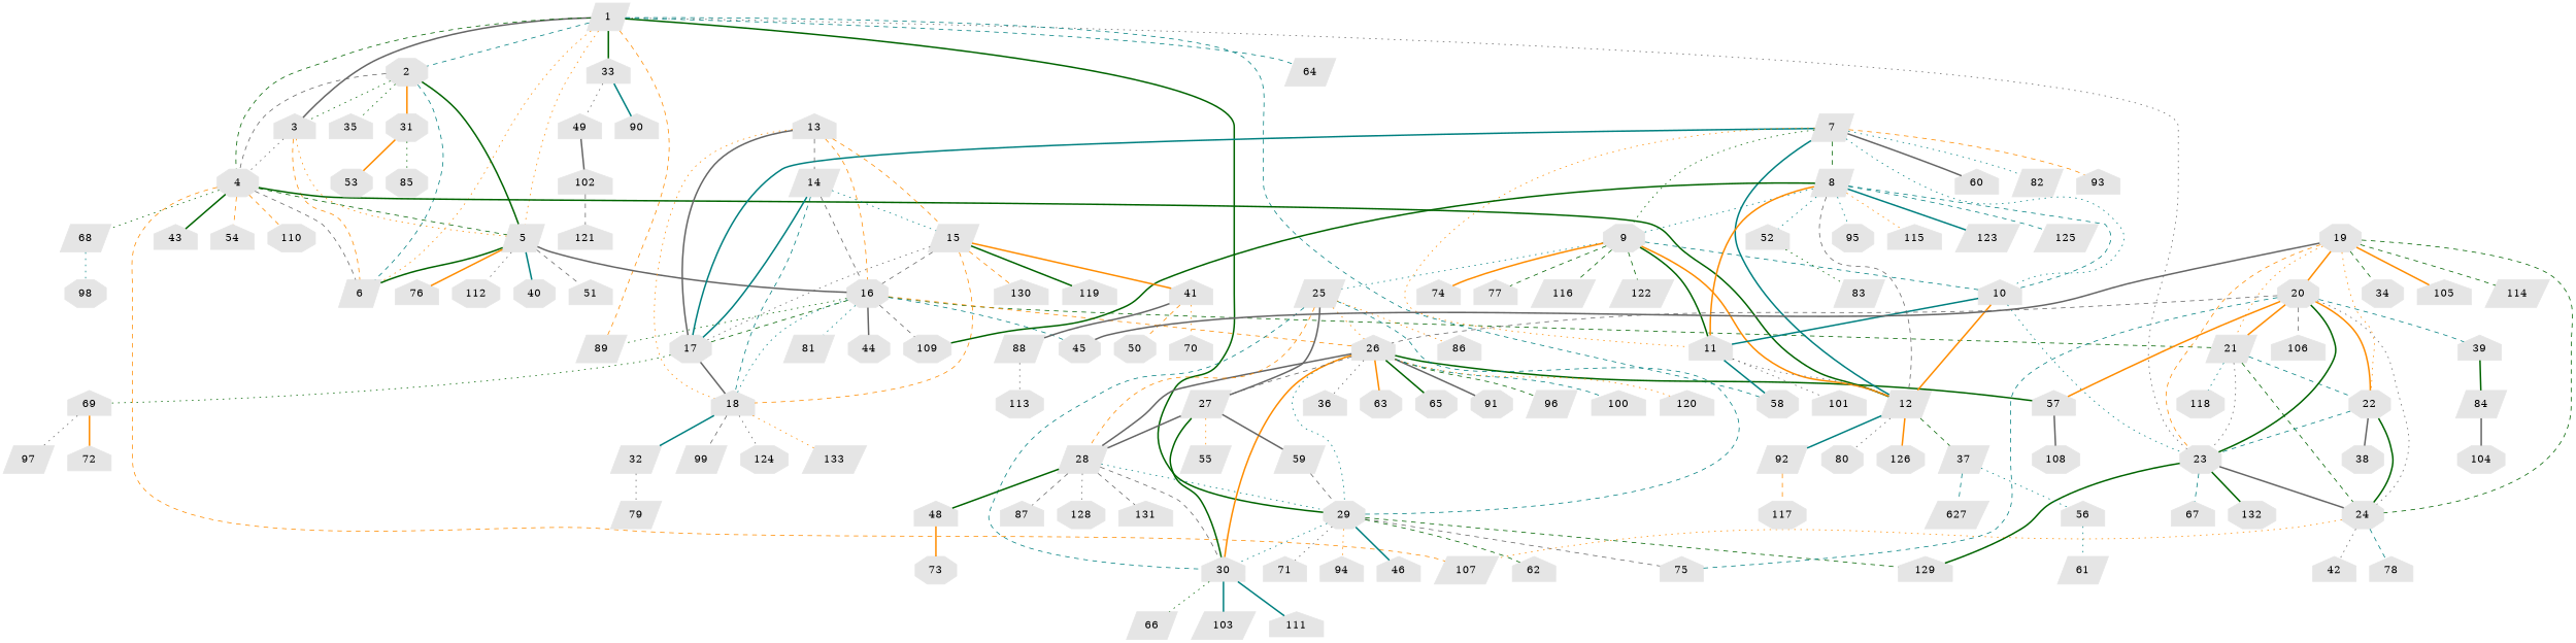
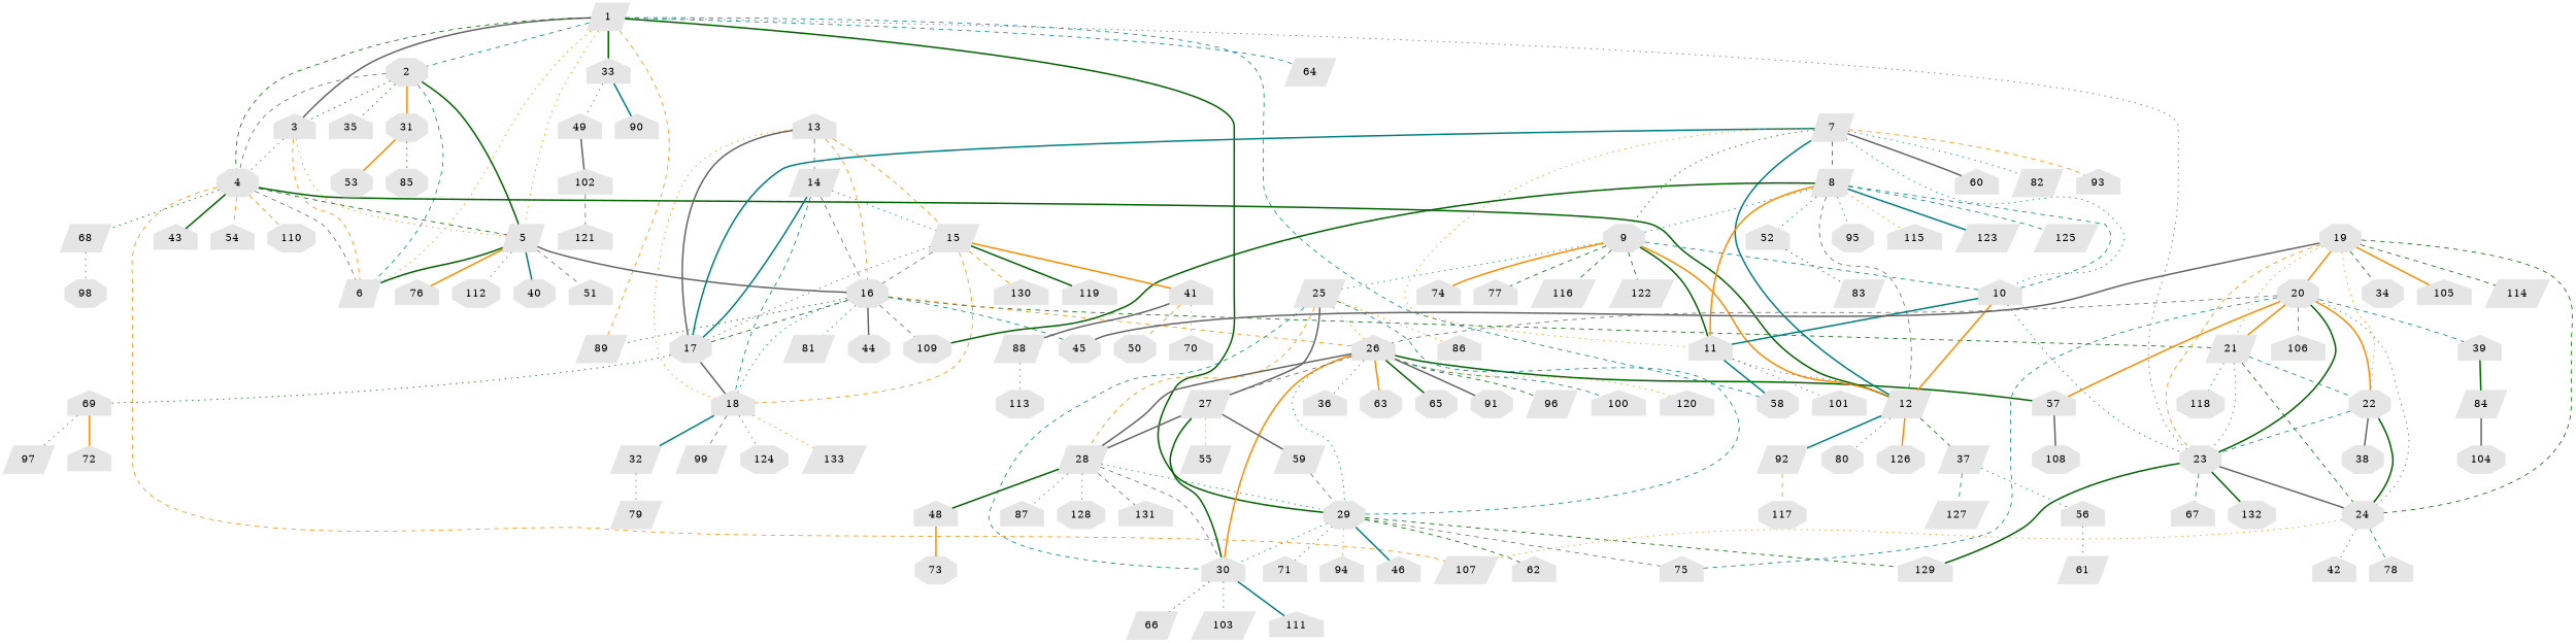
  graph {
    node [color=gray90 shape=house style=filled]
    edge [color=gray40 style=dashed]
    1 [shape=parallelogram]
    2 [shape=octagon]
    3
    4 [shape=octagon]
    5 [shape=parallelogram]
    6 [shape=parallelogram]
    23 [shape=octagon]
    29 [shape=octagon]
    33
    58 [shape=octagon]
    64 [shape=parallelogram]
    89 [shape=parallelogram]
    31 [shape=octagon]
    35
    12 [shape=parallelogram]
    43
    54
    68 [shape=parallelogram]
    107 [shape=parallelogram]
    110 [shape=octagon]
    16 [shape=octagon]
    40 [shape=octagon]
    51
    76
    112 [shape=octagon]
    24 [shape=octagon]
    67
    129
    132 [shape=octagon]
    75
    30
    46
    62
    71
    94
    49
    90
    53 [shape=octagon]
    85 [shape=octagon]
    37 [shape=parallelogram]
    80 [shape=octagon]
    92 [shape=parallelogram]
    126 [shape=octagon]
    98 [shape=octagon]
    17 [shape=octagon]
    109 [shape=octagon]
    18
    21 [shape=parallelogram]
    26
    44 [shape=octagon]
    45 [shape=octagon]
    81 [shape=parallelogram]
    7 [shape=parallelogram]
    8 [shape=parallelogram]
    9 [shape=octagon]
    10
    11
    60
    82 [shape=parallelogram]
    93
    52
    95 [shape=octagon]
    115
    123 [shape=parallelogram]
    125 [shape=parallelogram]
    25 [shape=parallelogram]
    74
    77
    116 [shape=parallelogram]
    122 [shape=parallelogram]
    101
    69
    83 [shape=parallelogram]
    27 [shape=parallelogram]
    28 [shape=parallelogram]
    86
    56
-   127 [shape=parallelogram label=627]
+   127 [shape=parallelogram]
    117 [shape=octagon]
    13
    14 [shape=parallelogram]
    15 [shape=parallelogram]
    41
    119
    130
    32 [shape=parallelogram]
    99 [shape=parallelogram]
    124 [shape=octagon]
    133 [shape=parallelogram]
    50 [shape=octagon]
    70
    88 [shape=parallelogram]
    22 [shape=octagon]
    118 [shape=octagon]
    57
    36
    63 [shape=octagon]
    65 [shape=octagon]
    91 [shape=octagon]
    96 [shape=parallelogram]
    100
    120
    72
    97 [shape=parallelogram]
    79 [shape=parallelogram]
    19 [shape=octagon]
    20 [shape=octagon]
    34 [shape=octagon]
    105
    114 [shape=parallelogram]
    39
    106
    38 [shape=octagon]
    42
    78
    84 [shape=parallelogram]
    108 [shape=octagon]
    55 [shape=parallelogram]
    59 [shape=parallelogram]
    48
    87
    128 [shape=octagon]
    131
    66 [shape=parallelogram]
    103 [shape=parallelogram]
    111
    73 [shape=octagon]
    102
    61 [shape=parallelogram]
    104 [shape=octagon]
    113 [shape=octagon]
    121
    1 -- 2 [color=teal]
    1 -- 3 [style=bold]
    1 -- 4 [color=darkgreen]
    1 -- 5 [color=darkorange style=dotted]
    1 -- 6 [color=darkorange style=dotted]
    1 -- 23 [style=dotted]
    1 -- 29 [color=darkgreen style=bold]
    1 -- 33 [color=darkgreen style=bold]
    1 -- 58 [color=teal]
    1 -- 64 [color=teal]
    1 -- 89 [color=darkorange]
    2 -- 3 [color=darkgreen style=dotted]
    2 -- 4
    2 -- 5 [color=darkgreen style=bold]
    2 -- 6 [color=teal]
    2 -- 31 [color=darkorange style=bold]
    2 -- 35 [color=darkgreen style=dotted]
    3 -- 4 [style=dotted]
    3 -- 5 [color=darkorange style=dotted]
    3 -- 6 [color=darkorange]
    4 -- 5 [color=darkgreen]
    4 -- 6
    4 -- 12 [color=darkgreen style=bold]
    4 -- 43 [color=darkgreen style=bold]
    4 -- 54 [color=darkorange]
    4 -- 68 [color=darkgreen style=dotted]
    4 -- 107 [color=darkorange]
    4 -- 110 [color=darkorange]
    5 -- 6 [color=darkgreen style=bold]
    5 -- 16 [style=bold]
    5 -- 40 [color=teal style=bold]
    5 -- 51
    5 -- 76 [color=darkorange style=bold]
    5 -- 112 [style=dotted]
    23 -- 24 [style=bold]
    23 -- 67 [color=teal]
    23 -- 129 [color=darkgreen style=bold]
    23 -- 132 [color=darkgreen style=bold]
    29 -- 129 [color=darkgreen]
    29 -- 75
    29 -- 30 [color=teal style=dotted]
    29 -- 46 [color=teal style=bold]
    29 -- 62 [color=darkgreen]
    29 -- 71 [style=dotted]
    29 -- 94 [color=darkorange style=dotted]
    33 -- 49 [style=dotted]
    33 -- 90 [color=teal style=bold]
    31 -- 53 [color=darkorange style=bold]
    31 -- 85 [color=darkgreen style=dotted]
    12 -- 37 [color=darkgreen]
    12 -- 80 [style=dotted]
    12 -- 92 [color=teal style=bold]
    12 -- 126 [color=darkorange style=bold]
    68 -- 98 [color=teal style=dotted]
    16 -- 89 [color=darkgreen style=dotted]
    16 -- 17 [color=darkgreen]
    16 -- 109
    16 -- 18 [color=teal style=dotted]
    16 -- 21 [color=darkgreen]
    16 -- 26 [color=darkorange]
    16 -- 44 [style=bold]
    16 -- 45 [color=teal]
    16 -- 81 [color=teal style=dotted]
    24 -- 107 [color=darkorange style=dotted]
    24 -- 42 [style=dotted]
    24 -- 78 [color=teal]
    30 -- 66 [color=darkgreen style=dotted]
-   30 -- 103 [color=teal style=bold]
+   30 -- 103 [color=teal style=dotted]
    30 -- 111 [color=teal style=bold]
    49 -- 102 [style=bold]
    37 -- 56 [color=teal style=dotted]
    37 -- 127 [color=teal]
    92 -- 117 [color=darkorange]
    17 -- 18 [style=bold]
    17 -- 69 [color=darkgreen style=dotted]
    18 -- 32 [color=teal style=bold]
    18 -- 99
    18 -- 124 [style=dotted]
    18 -- 133 [color=darkorange style=dotted]
    21 -- 23 [style=dotted]
    21 -- 24 [color=darkgreen]
    21 -- 22 [color=teal]
    21 -- 118 [color=teal style=dotted]
    26 -- 29 [color=teal style=dotted]
    26 -- 30 [color=darkorange style=bold]
    26 -- 27
    26 -- 28 [style=bold]
    26 -- 57 [color=darkgreen style=bold]
    26 -- 36 [style=dotted]
    26 -- 63 [color=darkorange style=bold]
    26 -- 65 [color=darkgreen style=bold]
    26 -- 91 [style=bold]
    26 -- 96 [color=darkgreen]
    26 -- 100 [color=teal]
    26 -- 120 [color=darkorange style=dotted]
    7 -- 12 [color=teal style=bold]
    7 -- 17 [color=teal style=bold]
    7 -- 8 [color=darkgreen]
    7 -- 9 [color=darkgreen style=dotted]
    7 -- 10 [color=teal style=dotted]
    7 -- 11 [color=darkorange style=dotted]
    7 -- 60 [style=bold]
    7 -- 82 [color=teal style=dotted]
    7 -- 93 [color=darkorange]
    8 -- 12
    8 -- 109 [color=darkgreen style=bold]
    8 -- 9 [color=teal style=dotted]
    8 -- 10 [color=teal]
    8 -- 11 [color=darkorange style=bold]
    8 -- 52 [color=teal style=dotted]
    8 -- 95 [color=teal style=dotted]
    8 -- 115 [color=darkorange style=dotted]
    8 -- 123 [color=teal style=bold]
    8 -- 125 [color=teal]
    9 -- 12 [color=darkorange style=bold]
    9 -- 10 [color=teal]
    9 -- 11 [color=darkgreen style=bold]
    9 -- 25 [color=teal style=dotted]
    9 -- 74 [color=darkorange style=bold]
    9 -- 77 [color=darkgreen]
    9 -- 116 [color=darkgreen]
    9 -- 122 [color=darkgreen]
    10 -- 23 [color=teal style=dotted]
    10 -- 12 [color=darkorange style=bold]
    10 -- 11 [color=teal style=bold]
    11 -- 58 [color=teal style=bold]
    11 -- 12 [style=dotted]
    11 -- 101 [style=dotted]
    52 -- 83 [color=darkgreen style=dotted]
    25 -- 29 [color=teal]
    25 -- 30 [color=teal]
    25 -- 26 [color=darkorange style=dotted]
    25 -- 27 [style=bold]
    25 -- 28 [color=darkorange]
    25 -- 86 [color=darkorange style=dotted]
    69 -- 72 [color=darkorange style=bold]
    69 -- 97 [style=dotted]
    27 -- 30 [color=darkgreen style=bold]
    27 -- 28 [style=bold]
    27 -- 55 [color=darkorange style=dotted]
    27 -- 59 [style=bold]
    28 -- 29 [color=teal style=dotted]
    28 -- 30
    28 -- 48 [color=darkgreen style=bold]
-   28 -- 87
+   28 -- 87 [style=dotted]
    28 -- 128 [style=dotted]
    28 -- 131
    56 -- 61 [color=teal style=dotted]
    13 -- 16 [color=darkorange]
    13 -- 17 [style=bold]
    13 -- 18 [color=darkorange style=dotted]
    13 -- 14
    13 -- 15 [color=darkorange]
    14 -- 16
    14 -- 17 [color=teal style=bold]
    14 -- 18 [color=teal]
    14 -- 15 [color=teal style=dotted]
    15 -- 16
    15 -- 17 [style=dotted]
    15 -- 18 [color=darkorange]
    15 -- 41 [color=darkorange style=bold]
    15 -- 119 [color=darkgreen style=bold]
    15 -- 130 [color=darkorange]
    41 -- 50 [color=darkorange]
    41 -- 70 [color=darkorange style=dotted]
    41 -- 88 [style=bold]
    32 -- 79 [style=dotted]
    88 -- 113 [style=dotted]
    22 -- 23 [color=teal]
    22 -- 24 [color=darkgreen style=bold]
    22 -- 38 [style=bold]
    57 -- 108 [style=bold]
    19 -- 23 [color=darkorange]
    19 -- 24 [color=darkgreen]
    19 -- 21 [color=darkorange style=dotted]
    19 -- 45 [style=bold]
    19 -- 22 [color=darkorange style=dotted]
    19 -- 20 [color=darkorange style=bold]
    19 -- 34 [color=darkgreen]
    19 -- 105 [color=darkorange style=bold]
    19 -- 114 [color=darkgreen]
    20 -- 23 [color=darkgreen style=bold]
    20 -- 24 [style=dotted]
    20 -- 75 [color=teal]
    20 -- 21 [color=darkorange style=bold]
    20 -- 26
    20 -- 22 [color=darkorange style=bold]
    20 -- 57 [color=darkorange style=bold]
    20 -- 39 [color=teal]
    20 -- 106
    39 -- 84 [color=darkgreen style=bold]
    84 -- 104 [style=bold]
    59 -- 29
    48 -- 73 [color=darkorange style=bold]
    102 -- 121
  }
